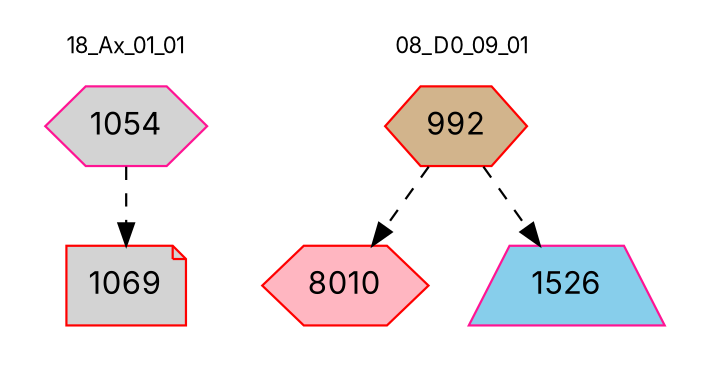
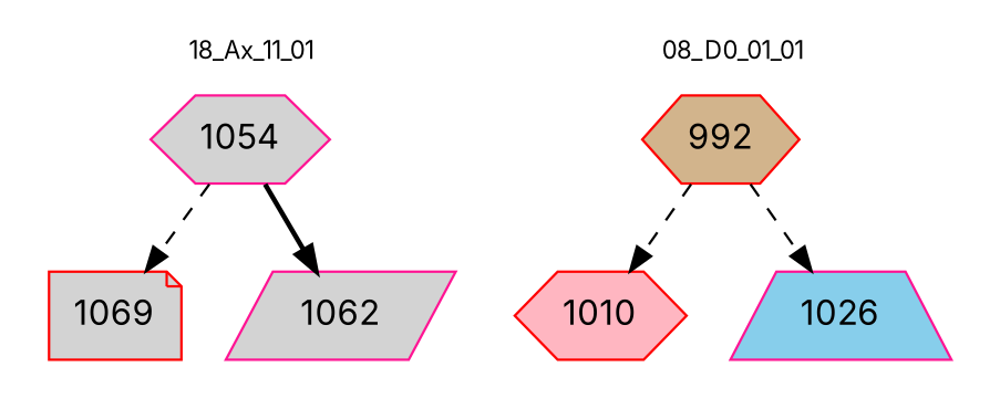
  digraph {
    fontname=Inter
    node [color=deeppink fillcolor=lightgrey fontname=Inter shape=hexagon style=filled]
    edge [color=black fontname=Inter style=dashed]
    n1 [label=1054]
    n2 [color=red label=1069 shape=note]
+   n3 [label=1062 shape=parallelogram]
    n4 [color=red fillcolor=tan label=992]
-   n5 [color=red fillcolor=lightpink label=8010]
-   n6 [fillcolor=skyblue label=1526 shape=trapezium]
+   n5 [color=red fillcolor=lightpink label=1010]
+   n6 [fillcolor=skyblue label=1026 shape=trapezium]
    subgraph cluster_1 {
      color=white
      fontsize=10
-     label="18_Ax_01_01"
+     label="18_Ax_11_01"
      n1
      n2
+     n3
    }
    subgraph cluster_2 {
      color=white
      fontsize=10
-     label="08_D0_09_01"
+     label="08_D0_01_01"
      n4
      n5
      n6
    }
    n1 -> n2
+   n1 -> n3 [style=bold]
    n4 -> n5
    n4 -> n6
  }
